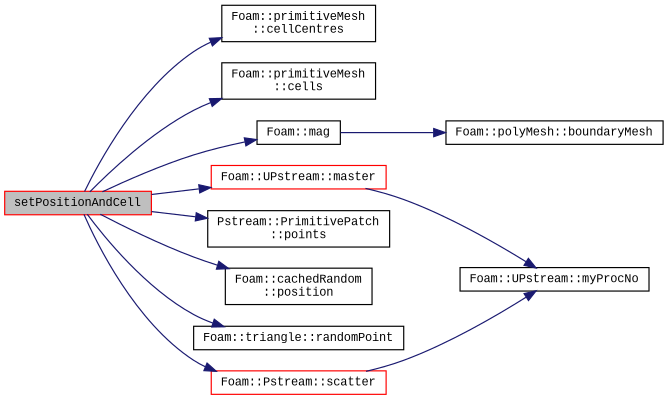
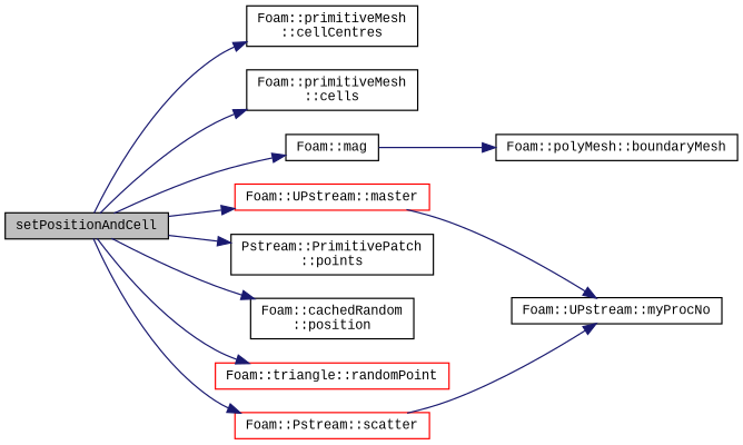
  digraph {
    fontname="Liberation Mono"
    rankdir=LR
    node [color=black fontname="Liberation Mono" fontsize=10 shape=record]
    edge [color=midnightblue fontname="Liberation Mono" fontsize=10 labelfontname=Helvetica labelfontsize=10 style=solid]
-   n1 [color=red fillcolor=grey75 fontcolor=black height=0.2 label=setPositionAndCell style=filled width=0.4]
+   n1 [fillcolor=grey75 fontcolor=black height=0.2 label=setPositionAndCell style=filled width=0.4]
    n2 [height=0.2 label="Foam::primitiveMesh\l::cellCentres" width=0.4]
    n3 [height=0.2 label="Foam::primitiveMesh\l::cells" width=0.4]
    n4 [height=0.2 label="Foam::mag" width=0.4]
    n5 [color=red height=0.2 label="Foam::UPstream::master" width=0.4]
    n6 [height=0.2 label="Pstream::PrimitivePatch\l::points" width=0.4]
    n7 [height=0.2 label="Foam::cachedRandom\l::position" width=0.4]
-   n8 [height=0.2 label="Foam::triangle::randomPoint" width=0.4]
+   n8 [color=red height=0.2 label="Foam::triangle::randomPoint" width=0.4]
    n9 [color=red height=0.2 label="Foam::Pstream::scatter" width=0.4]
    n10 [height=0.2 label="Foam::polyMesh::boundaryMesh" width=0.4]
    n11 [height=0.2 label="Foam::UPstream::myProcNo" width=0.4]
    n1 -> n2
    n1 -> n3
    n1 -> n4
    n1 -> n5
    n1 -> n6
    n1 -> n7
    n1 -> n8
    n1 -> n9
    n4 -> n10
    n5 -> n11
    n9 -> n11
  }
